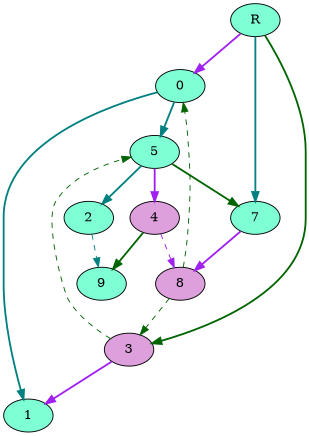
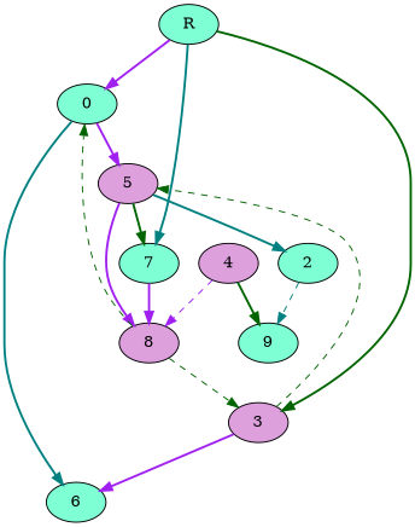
  digraph {
    node [fillcolor=aquamarine style=filled]
    edge [color=purple style=bold]
    n1 [label=0]
-   5
-   6 [label=1]
+   5 [fillcolor=plum]
+   6
    2
    4 [fillcolor=plum]
    7
    9
    3 [fillcolor=plum]
    8 [fillcolor=plum]
    R
-   n1 -> 5 [color=teal]
+   n1 -> 5
    n1 -> 6 [color=teal]
    5 -> 2 [color=teal]
-   5 -> 4
+   5 -> 8
    5 -> 7 [color=darkgreen]
    2 -> 9 [color=teal style=dashed]
    4 -> 9 [color=darkgreen]
    4 -> 8 [style=dashed]
    7 -> 8
    3 -> 5 [color=darkgreen style=dashed]
    3 -> 6
    8 -> n1 [color=darkgreen style=dashed]
    8 -> 3 [color=darkgreen style=dashed]
    R -> n1
    R -> 7 [color=teal]
    R -> 3 [color=darkgreen]
  }
